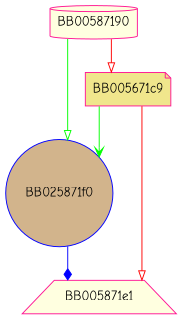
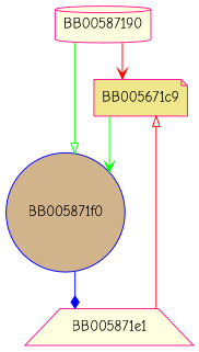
  digraph {
    fontname="Comic Neue"
    splines=ortho
    node [color=deeppink fillcolor=lightyellow fontname="Comic Neue" style=filled]
    edge [arrowhead=vee color=red fontname="Comic Neue"]
    BB00587190 [shape=cylinder]
    n2 [fillcolor=khaki label=BB005671c9 shape=note]
-   BB005871f0 [color=blue fillcolor=tan shape=circle label=BB025871f0]
+   BB005871f0 [color=blue fillcolor=tan shape=circle]
    BB005871e1 [shape=trapezium]
-   BB00587190 -> n2 [arrowhead=onormal]
+   BB00587190 -> n2
    BB00587190 -> BB005871f0 [arrowhead=onormal color=green]
    n2 -> BB005871f0 [color=green]
-   n2 -> BB005871e1 [arrowhead=onormal]
+   BB005871e1 -> n2 [arrowhead=onormal]
    BB005871f0 -> BB005871e1 [arrowhead=diamond color=blue]
  }
